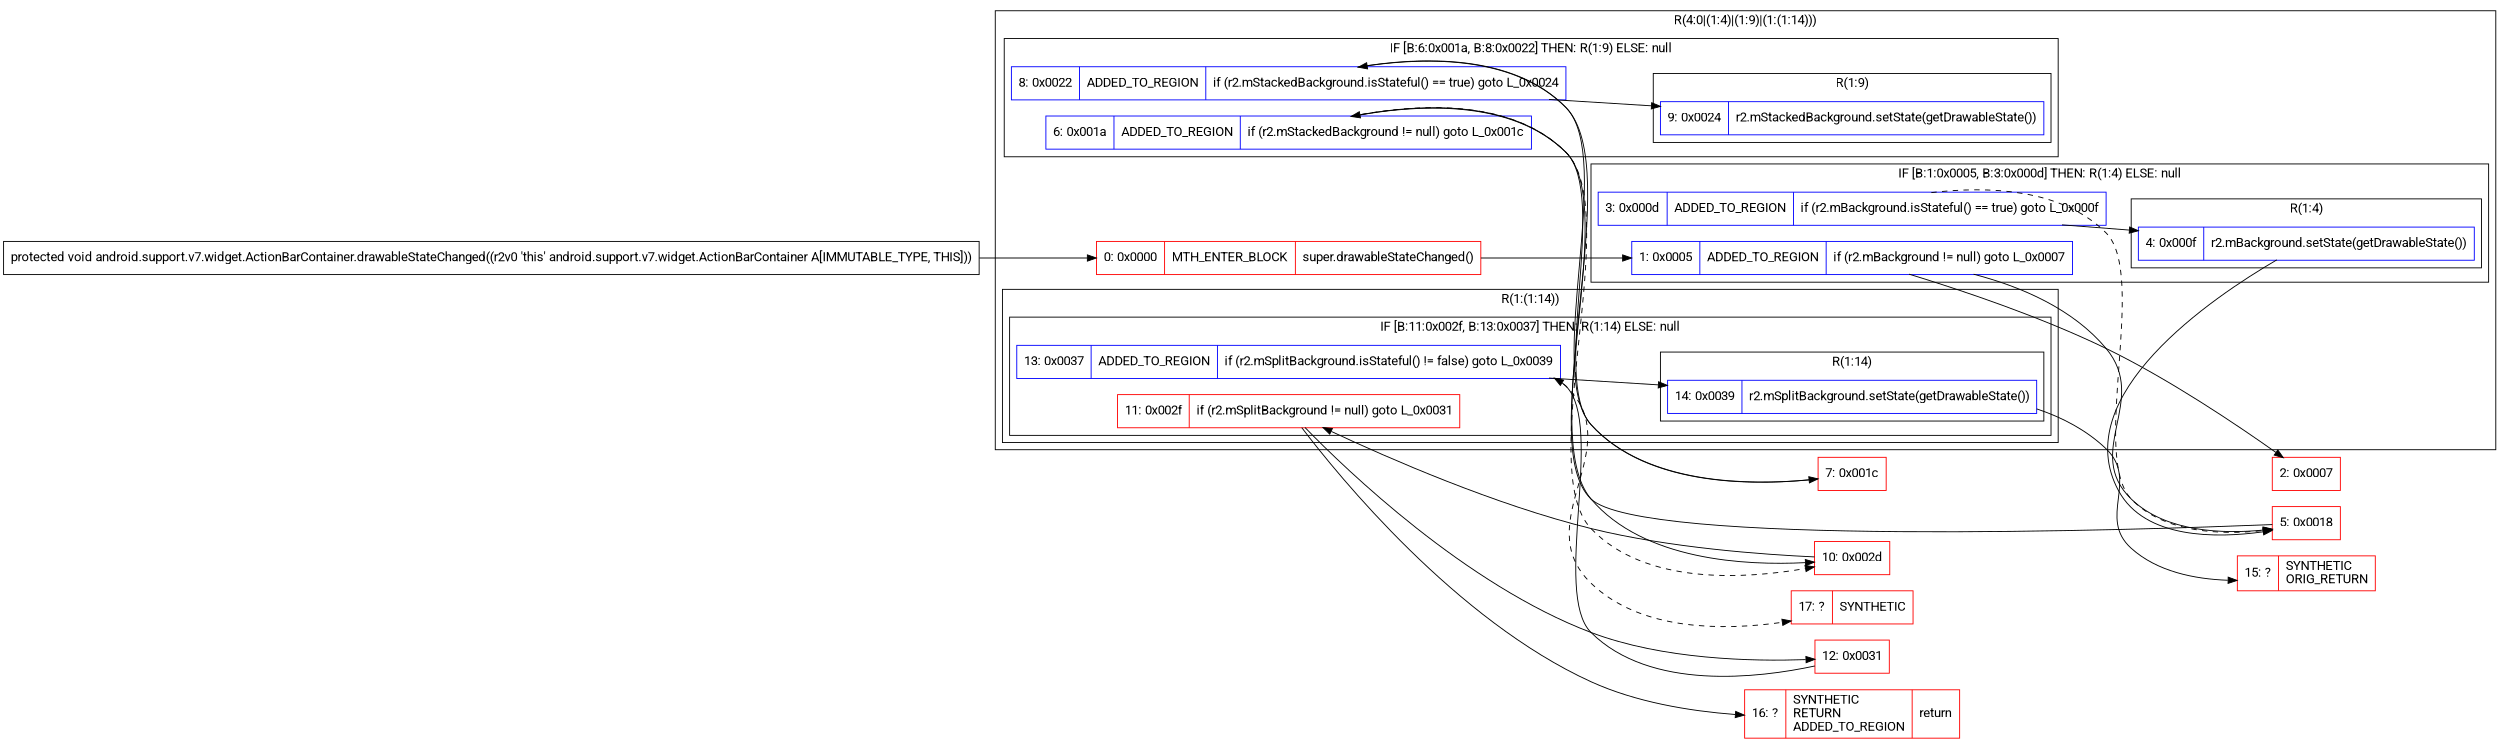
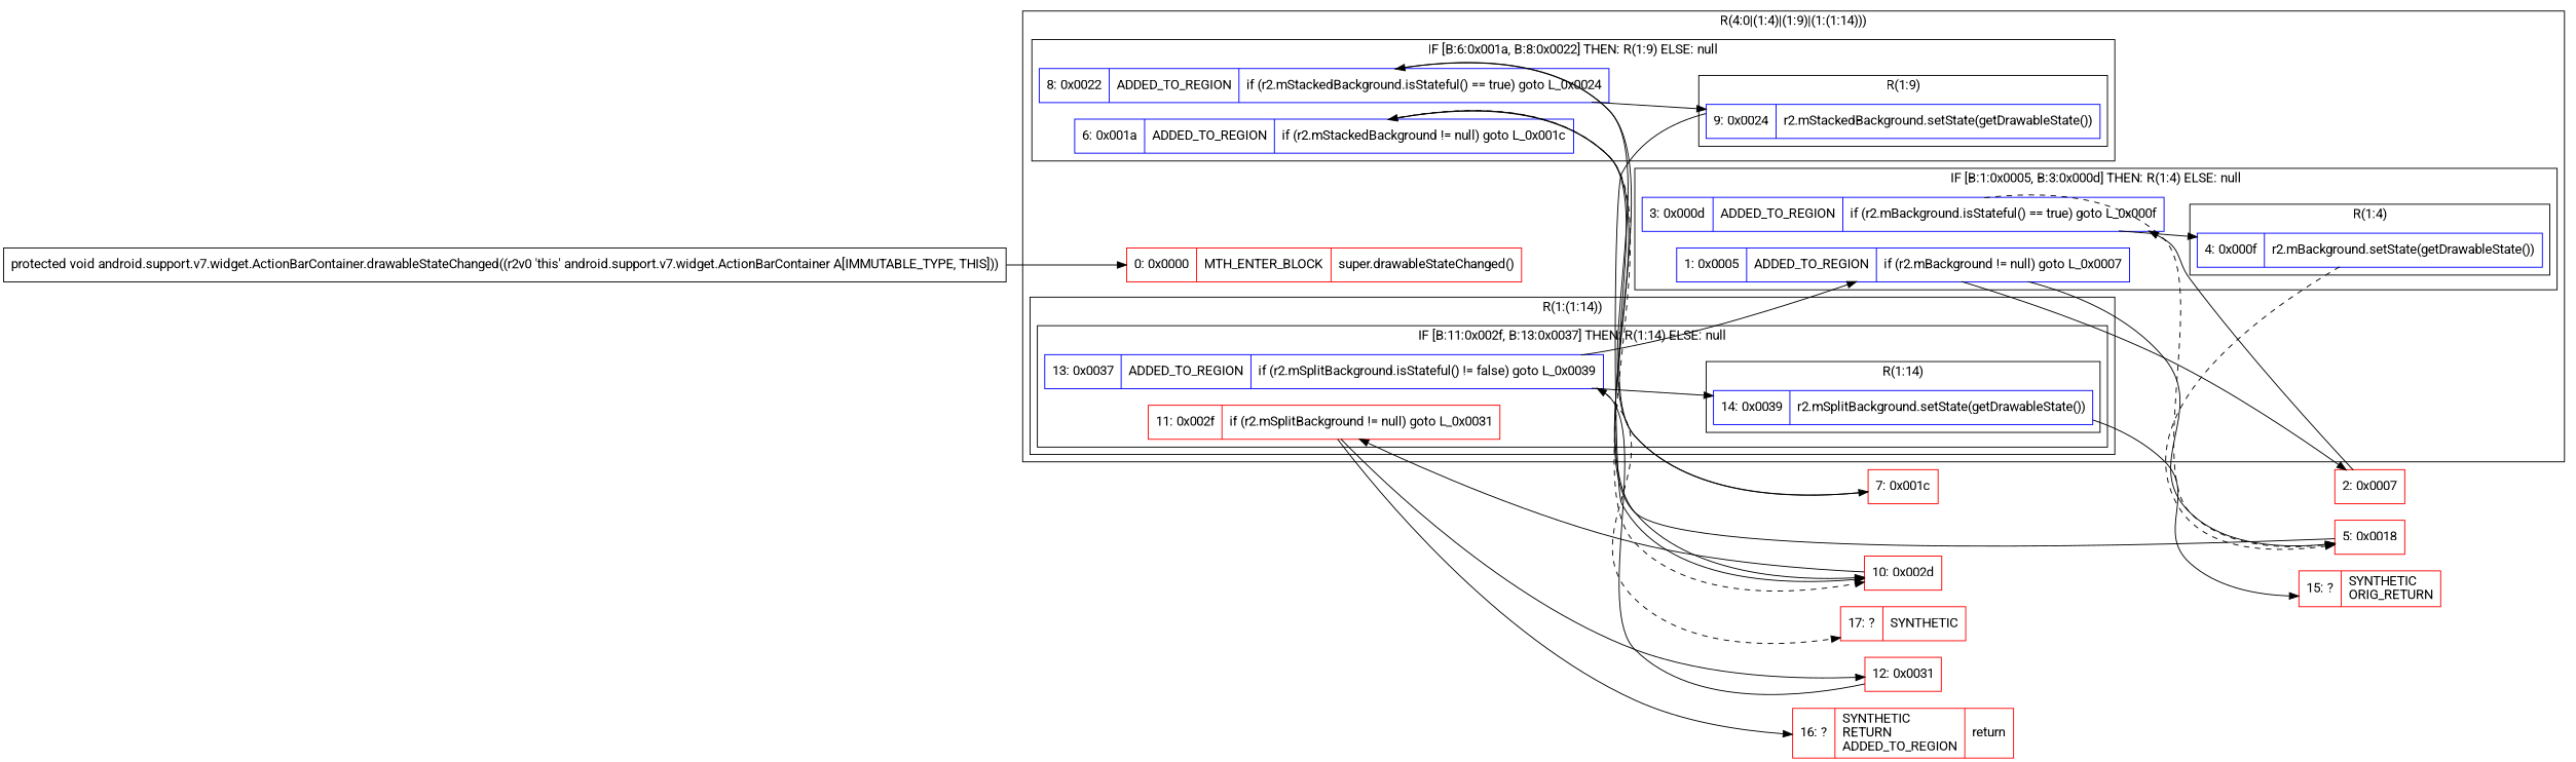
  digraph {
    fontname=Roboto
    rankdir=LR
    node [color=red fontname=Roboto shape=record]
    edge [fontname=Roboto]
    n1 [color=blue label="{4\:\ 0x000f|r2.mBackground.setState(getDrawableState())\l}"]
    n2 [color=blue label="{1\:\ 0x0005|ADDED_TO_REGION\l|if (r2.mBackground != null) goto L_0x0007\l}"]
    n3 [color=blue label="{3\:\ 0x000d|ADDED_TO_REGION\l|if (r2.mBackground.isStateful() == true) goto L_0x000f\l}"]
    n4 [color=blue label="{9\:\ 0x0024|r2.mStackedBackground.setState(getDrawableState())\l}"]
    n5 [color=blue label="{6\:\ 0x001a|ADDED_TO_REGION\l|if (r2.mStackedBackground != null) goto L_0x001c\l}"]
    n6 [color=blue label="{8\:\ 0x0022|ADDED_TO_REGION\l|if (r2.mStackedBackground.isStateful() == true) goto L_0x0024\l}"]
    n7 [color=blue label="{14\:\ 0x0039|r2.mSplitBackground.setState(getDrawableState())\l}"]
    n8 [label="{11\:\ 0x002f|if (r2.mSplitBackground != null) goto L_0x0031\l}"]
    n9 [color=blue label="{13\:\ 0x0037|ADDED_TO_REGION\l|if (r2.mSplitBackground.isStateful() != false) goto L_0x0039\l}"]
    n10 [label="{0\:\ 0x0000|MTH_ENTER_BLOCK\l|super.drawableStateChanged()\l}"]
    n11 [label="{5\:\ 0x0018}"]
    n12 [label="{2\:\ 0x0007}"]
    n13 [label="{10\:\ 0x002d}"]
    n14 [label="{7\:\ 0x001c}"]
    n15 [label="{15\:\ ?|SYNTHETIC\lORIG_RETURN\l}"]
    n16 [label="{12\:\ 0x0031}"]
    n17 [label="{16\:\ ?|SYNTHETIC\lRETURN\lADDED_TO_REGION\l|return\l}"]
    n18 [label="{17\:\ ?|SYNTHETIC\l}"]
    n19 [label="{protected void android.support.v7.widget.ActionBarContainer.drawableStateChanged((r2v0 'this' android.support.v7.widget.ActionBarContainer A[IMMUTABLE_TYPE, THIS])) }" color=""]
    subgraph cluster_1 {
      label="R(4:0|(1:4)|(1:9)|(1:(1:14)))"
      n10
      subgraph cluster_2 {
        label="IF [B:1:0x0005, B:3:0x000d] THEN: R(1:4) ELSE: null"
        n2
        n3
        subgraph cluster_3 {
          label="R(1:4)"
          n1
        }
      }
      subgraph cluster_4 {
        label="IF [B:6:0x001a, B:8:0x0022] THEN: R(1:9) ELSE: null"
        n5
        n6
        subgraph cluster_5 {
          label="R(1:9)"
          n4
        }
      }
      subgraph cluster_6 {
        label="R(1:(1:14))"
        subgraph cluster_7 {
          label="IF [B:11:0x002f, B:13:0x0037] THEN: R(1:14) ELSE: null"
          n8
          n9
          subgraph cluster_8 {
            label="R(1:14)"
            n7
          }
        }
      }
    }
-   n1 -> n11
+   n1 -> n11 [style=dashed]
    n2 -> n11 [style=solid]
    n2 -> n12
    n3 -> n1
    n3 -> n11 [style=dashed]
+   n4 -> n13
    n5 -> n13 [style=dashed]
    n5 -> n14
    n6 -> n4
    n6 -> n13 [style=solid]
    n7 -> n15
    n8 -> n16
    n8 -> n17 [style=solid]
    n9 -> n7
    n9 -> n18 [style=dashed]
-   n10 -> n2
+   n9 -> n2
    n11 -> n5
+   n12 -> n3
    n13 -> n8
    n14 -> n6
    n16 -> n9
    n19 -> n10
  }
